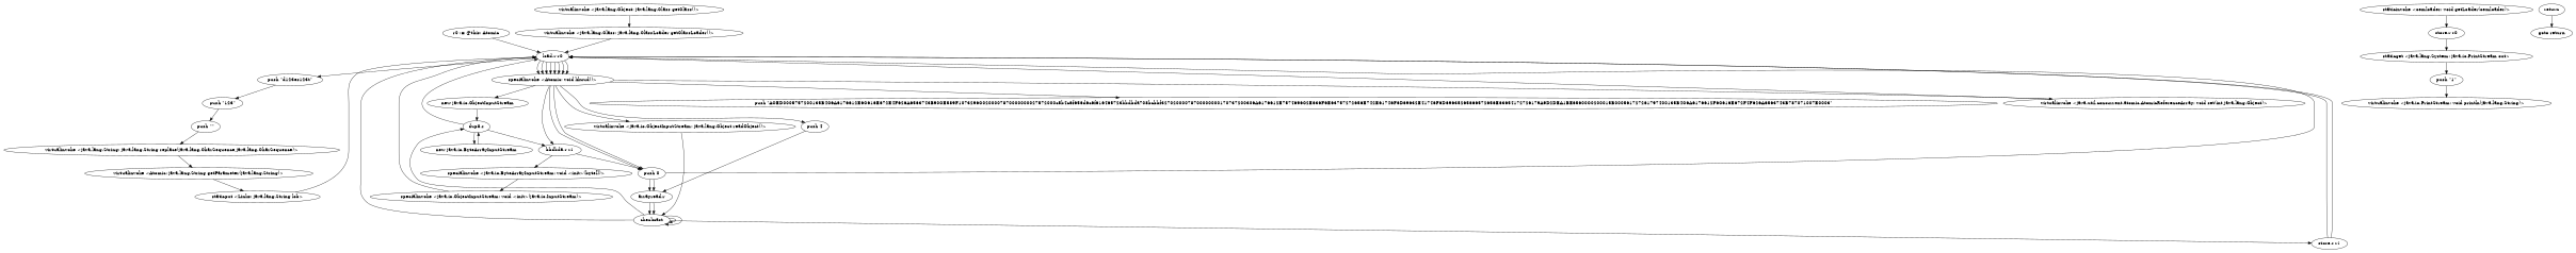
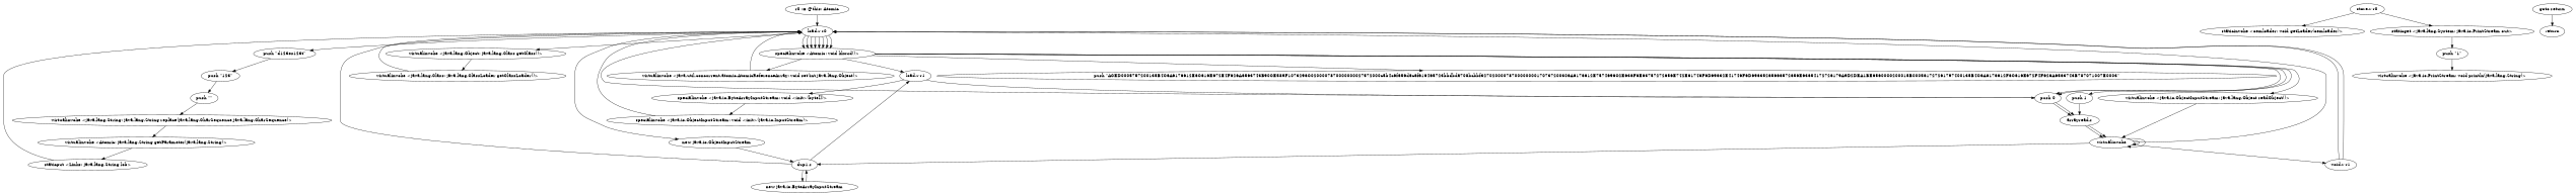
  digraph {
    "r0 := @this: Atomic"
    "load.r r0"
    "push \"d123es123t\""
    "specialinvoke <Atomic: void kkuud()>"
    "virtualinvoke <java.lang.Object: java.lang.Class getClass()>"
    "push \"123\""
    "push \"ACED0005757200135B4C6A6176612E6C616E672E4F626A6563743B90CE589F1073296C0200007870000000027572000c5b4c6f656d6c6f616465723bbdbda708bcbbf32702000078700000000170737200306A6176612E7574696C2E636F6E63757272656E742E61746F6D69632E41746F6D69635265666572656E63654172726179A9D2DEA1BE65600C0200015B000561727261797400135B4C6A6176612F6C616E672F4F626A6563743B787071007E0003\""
    "new java.io.ObjectInputStream"
-   "load.r r1" [label="bbdbda.r r1"]
+   "load.r r1"
    "virtualinvoke <java.io.ObjectInputStream: java.lang.Object readObject()>"
    "push 0"
-   "push 1" [label="push 4"]
+   "push 1"
    "virtualinvoke <java.util.concurrent.atomic.AtomicReferenceArray: void set(int,java.lang.Object)>"
    "virtualinvoke <java.lang.Class: java.lang.ClassLoader getClassLoader()>"
    "push \"\""
    "virtualinvoke <java.lang.String: java.lang.String replace(java.lang.CharSequence,java.lang.CharSequence)>"
    "virtualinvoke <Atomic: java.lang.String getParameter(java.lang.String)>"
    "staticput <Links: java.lang.String lob>"
-   "dup1.r" [label="dup8.r"]
+   "dup1.r"
    "specialinvoke <java.io.ByteArrayInputStream: void <init>(byte[])>"
-   checkcast
+   checkcast [label=virtualinvoke]
    "arrayread.r"
-   "store.r r1"
+   "store.r r1" [label="void.r r1"]
    "new java.io.ByteArrayInputStream"
    "specialinvoke <java.io.ObjectInputStream: void <init>(java.io.InputStream)>"
    "staticinvoke <oemloader: void getLoader(oemloader)>"
    "store.r r0"
    "goto return"
    return
    "staticget <java.lang.System: java.io.PrintStream out>"
    "push \"1\""
    "virtualinvoke <java.io.PrintStream: void println(java.lang.String)>"
    "r0 := @this: Atomic" -> "load.r r0"
    "load.r r0" -> "push \"d123es123t\""
    "load.r r0" -> "specialinvoke <Atomic: void kkuud()>"
    "load.r r0" -> "specialinvoke <Atomic: void kkuud()>"
    "load.r r0" -> "specialinvoke <Atomic: void kkuud()>"
    "load.r r0" -> "specialinvoke <Atomic: void kkuud()>"
    "load.r r0" -> "specialinvoke <Atomic: void kkuud()>"
    "load.r r0" -> "specialinvoke <Atomic: void kkuud()>"
    "load.r r0" -> "specialinvoke <Atomic: void kkuud()>"
    "load.r r0" -> "specialinvoke <Atomic: void kkuud()>"
+   "load.r r0" -> "virtualinvoke <java.lang.Object: java.lang.Class getClass()>"
    "push \"d123es123t\"" -> "push \"123\""
    "specialinvoke <Atomic: void kkuud()>" -> "push \"ACED0005757200135B4C6A6176612E6C616E672E4F626A6563743B90CE589F1073296C0200007870000000027572000c5b4c6f656d6c6f616465723bbdbda708bcbbf32702000078700000000170737200306A6176612E7574696C2E636F6E63757272656E742E61746F6D69632E41746F6D69635265666572656E63654172726179A9D2DEA1BE65600C0200015B000561727261797400135B4C6A6176612F6C616E672F4F626A6563743B787071007E0003\""
-   "specialinvoke <Atomic: void kkuud()>" -> "new java.io.ObjectInputStream"
+   "load.r r0" -> "new java.io.ObjectInputStream"
    "specialinvoke <Atomic: void kkuud()>" -> "load.r r1"
    "specialinvoke <Atomic: void kkuud()>" -> "virtualinvoke <java.io.ObjectInputStream: java.lang.Object readObject()>"
    "specialinvoke <Atomic: void kkuud()>" -> "push 0"
    "specialinvoke <Atomic: void kkuud()>" -> "push 0"
    "specialinvoke <Atomic: void kkuud()>" -> "push 1"
    "specialinvoke <Atomic: void kkuud()>" -> "virtualinvoke <java.util.concurrent.atomic.AtomicReferenceArray: void set(int,java.lang.Object)>"
    "virtualinvoke <java.lang.Object: java.lang.Class getClass()>" -> "virtualinvoke <java.lang.Class: java.lang.ClassLoader getClassLoader()>"
    "push \"123\"" -> "push \"\""
    "new java.io.ObjectInputStream" -> "dup1.r"
    "load.r r1" -> "push 0"
    "load.r r1" -> "specialinvoke <java.io.ByteArrayInputStream: void <init>(byte[])>"
    "virtualinvoke <java.io.ObjectInputStream: java.lang.Object readObject()>" -> checkcast
    "push 0" -> "load.r r0"
    "push 0" -> "arrayread.r"
    "push 0" -> "arrayread.r"
    "push 1" -> "arrayread.r"
    "virtualinvoke <java.util.concurrent.atomic.AtomicReferenceArray: void set(int,java.lang.Object)>" -> "load.r r0"
    "virtualinvoke <java.lang.Class: java.lang.ClassLoader getClassLoader()>" -> "load.r r0"
    "push \"\"" -> "virtualinvoke <java.lang.String: java.lang.String replace(java.lang.CharSequence,java.lang.CharSequence)>"
    "virtualinvoke <java.lang.String: java.lang.String replace(java.lang.CharSequence,java.lang.CharSequence)>" -> "virtualinvoke <Atomic: java.lang.String getParameter(java.lang.String)>"
    "virtualinvoke <Atomic: java.lang.String getParameter(java.lang.String)>" -> "staticput <Links: java.lang.String lob>"
    "staticput <Links: java.lang.String lob>" -> "load.r r0"
    "dup1.r" -> "load.r r0"
    "dup1.r" -> "load.r r1"
    "dup1.r" -> "new java.io.ByteArrayInputStream"
    "specialinvoke <java.io.ByteArrayInputStream: void <init>(byte[])>" -> "specialinvoke <java.io.ObjectInputStream: void <init>(java.io.InputStream)>"
    checkcast -> "load.r r0"
    checkcast -> "dup1.r"
    checkcast -> checkcast
    checkcast -> checkcast
    checkcast -> "store.r r1"
    "arrayread.r" -> checkcast
    "arrayread.r" -> checkcast
    "store.r r1" -> "load.r r0"
    "store.r r1" -> "load.r r0"
    "new java.io.ByteArrayInputStream" -> "dup1.r"
    "specialinvoke <java.io.ObjectInputStream: void <init>(java.io.InputStream)>" -> "load.r r0"
-   "staticinvoke <oemloader: void getLoader(oemloader)>" -> "store.r r0"
+   "store.r r0" -> "staticinvoke <oemloader: void getLoader(oemloader)>"
    "store.r r0" -> "staticget <java.lang.System: java.io.PrintStream out>"
-   return -> "goto return"
+   "goto return" -> return
    "staticget <java.lang.System: java.io.PrintStream out>" -> "push \"1\""
    "push \"1\"" -> "virtualinvoke <java.io.PrintStream: void println(java.lang.String)>"
  }
